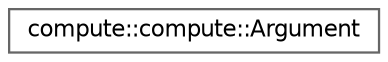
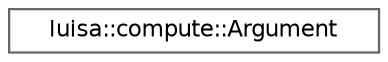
  digraph {
    rankdir=LR
-   n1 [color=grey40 fillcolor=white fontname=Helvetica fontsize=10 height=0.2 label="compute::compute::Argument" shape=box style=filled width=0.4]
+   n1 [color=grey40 fillcolor=white fontname=Helvetica fontsize=10 height=0.2 label="luisa::compute::Argument" shape=box style=filled width=0.4]
  }
